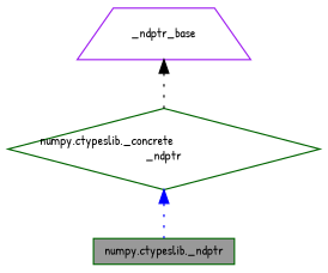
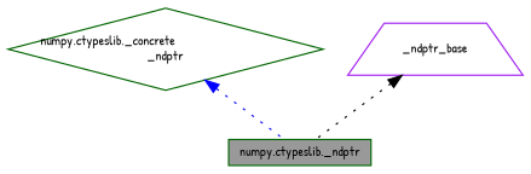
  digraph {
    fontname="Patrick Hand"
    node [color=darkgreen fillcolor=white fontname="Patrick Hand" fontsize=10 style=filled]
    edge [dir=back fontname="Patrick Hand" fontsize=10 labelfontname=Helvetica labelfontsize=10 style=dotted]
    n1 [fillcolor=grey60 fontcolor=black height=0.2 label="numpy.ctypeslib._ndptr" shape=box width=0.4]
    n2 [height=0.2 label="numpy.ctypeslib._concrete\l_ndptr" shape=diamond width=0.4]
    n3 [color=purple height=0.2 label=_ndptr_base shape=trapezium width=0.4]
    n2 -> n1 [color=blue]
-   n3 -> n2 [color=black]
+   n3 -> n1 [color=black]
  }
